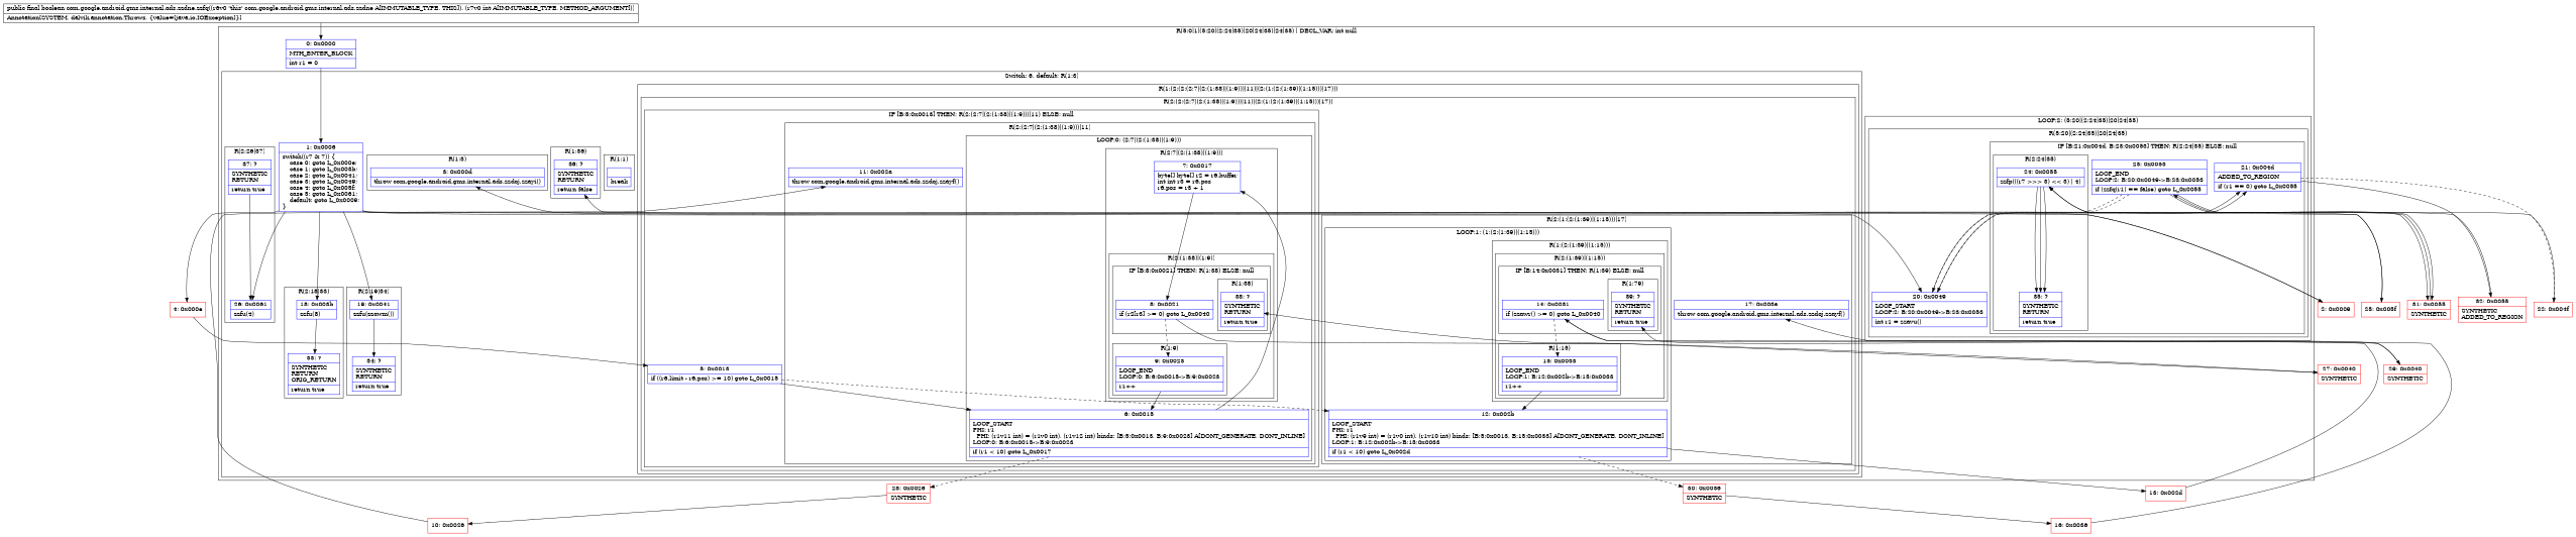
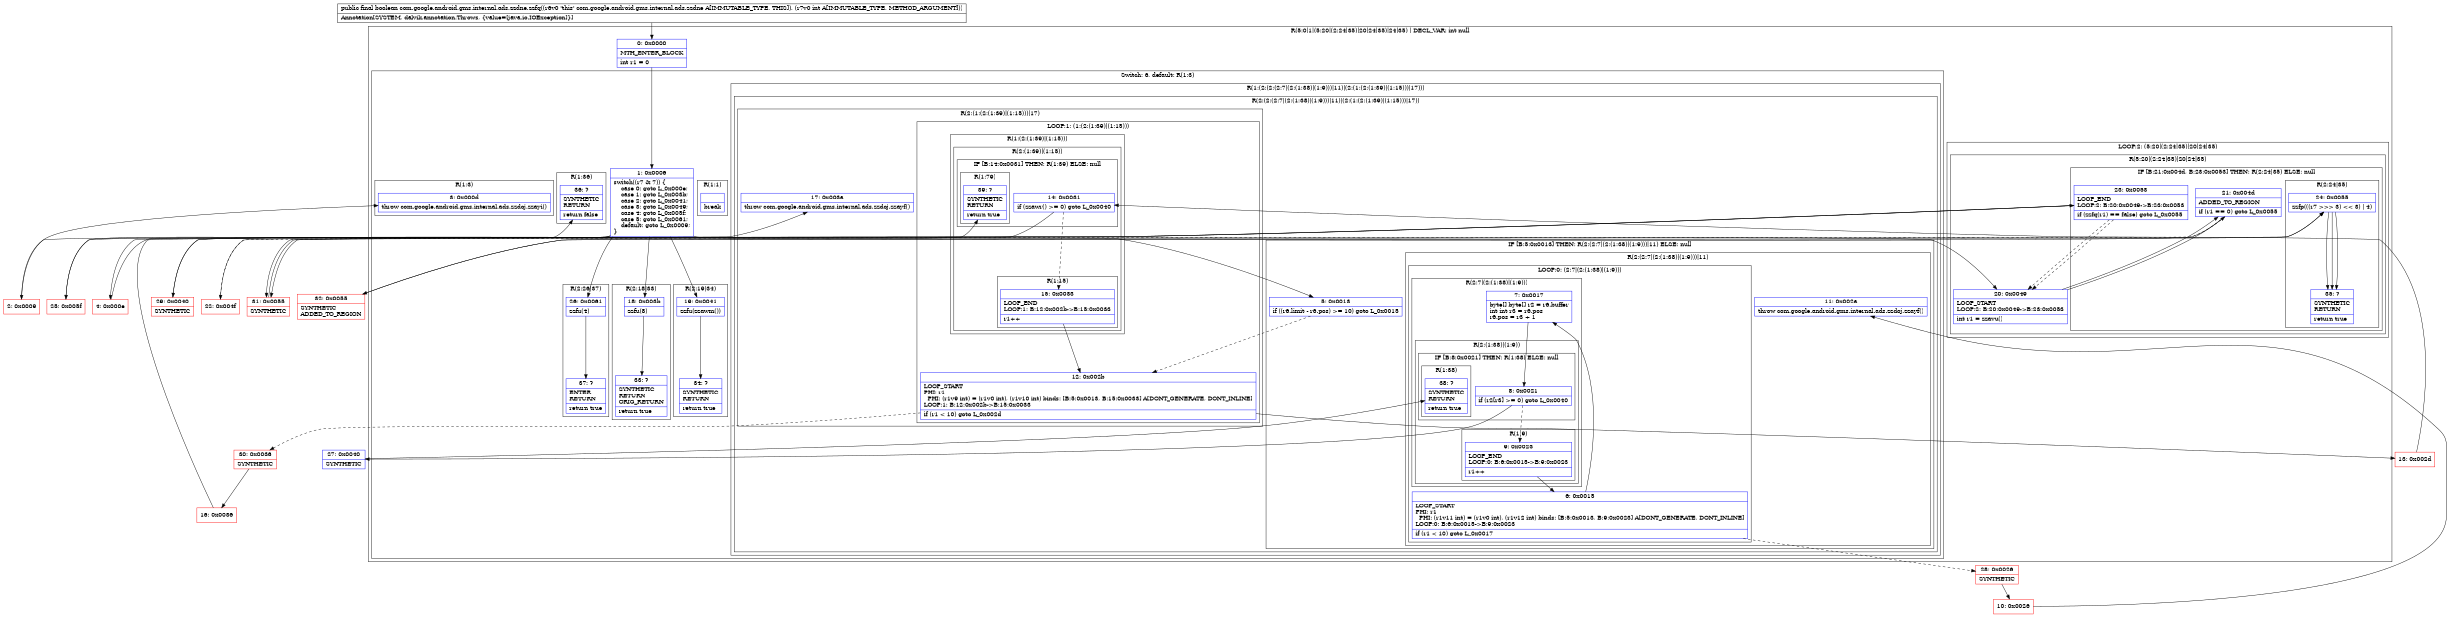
  digraph {
    node [color=blue shape=record]
    n1 [label="{38\:\ ?|SYNTHETIC\lRETURN\l|return true\l}"]
    n2 [label="{8\:\ 0x0021|if (r2[r3] \>= 0) goto L_0x0040\l}"]
    n3 [label="{9\:\ 0x0023|LOOP_END\lLOOP:0: B:6:0x0015\-\>B:9:0x0023\l|r1++\l}"]
    n4 [label="{7\:\ 0x0017|byte[] byte[] r2 = r6.buffer\lint int r3 = r6.pos\lr6.pos = r3 + 1\l}"]
    n5 [label="{6\:\ 0x0015|LOOP_START\lPHI: r1 \l  PHI: (r1v11 int) = (r1v0 int), (r1v12 int) binds: [B:5:0x0013, B:9:0x0023] A[DONT_GENERATE, DONT_INLINE]\lLOOP:0: B:6:0x0015\-\>B:9:0x0023\l|if (r1 \< 10) goto L_0x0017\l}"]
    n6 [label="{11\:\ 0x002a|throw com.google.android.gms.internal.ads.zzdoj.zzayf()\l}"]
    n7 [label="{5\:\ 0x0013|if ((r6.limit \- r6.pos) \>= 10) goto L_0x0015\l}"]
    n8 [label="{39\:\ ?|SYNTHETIC\lRETURN\l|return true\l}"]
    n9 [label="{14\:\ 0x0031|if (zzawr() \>= 0) goto L_0x0040\l}"]
    n10 [label="{15\:\ 0x0033|LOOP_END\lLOOP:1: B:12:0x002b\-\>B:15:0x0033\l|r1++\l}"]
    n11 [label="{12\:\ 0x002b|LOOP_START\lPHI: r1 \l  PHI: (r1v9 int) = (r1v0 int), (r1v10 int) binds: [B:5:0x0013, B:15:0x0033] A[DONT_GENERATE, DONT_INLINE]\lLOOP:1: B:12:0x002b\-\>B:15:0x0033\l|if (r1 \< 10) goto L_0x002d\l}"]
    n12 [label="{17\:\ 0x003a|throw com.google.android.gms.internal.ads.zzdoj.zzayf()\l}"]
    n13 [label="{18\:\ 0x003b|zzfu(8)\l}"]
    n14 [label="{33\:\ ?|SYNTHETIC\lRETURN\lORIG_RETURN\l|return true\l}"]
    n15 [label="{19\:\ 0x0041|zzfu(zzawm())\l}"]
    n16 [label="{34\:\ ?|SYNTHETIC\lRETURN\l|return true\l}"]
    n17 [label="{|break\l}"]
    n18 [label="{36\:\ ?|SYNTHETIC\lRETURN\l|return false\l}"]
    n19 [label="{26\:\ 0x0061|zzfu(4)\l}"]
-   n20 [label="{37\:\ ?|SYNTHETIC\lRETURN\l|return true\l}"]
+   n20 [label="{37\:\ ?|ENTER\lRETURN\l|return true\l}"]
    n21 [label="{3\:\ 0x000d|throw com.google.android.gms.internal.ads.zzdoj.zzayi()\l}"]
    n22 [label="{1\:\ 0x0006|switch((r7 & 7)) \{\l    case 0: goto L_0x000e;\l    case 1: goto L_0x003b;\l    case 2: goto L_0x0041;\l    case 3: goto L_0x0049;\l    case 4: goto L_0x005f;\l    case 5: goto L_0x0061;\l    default: goto L_0x0009;\l\}\l}"]
    n23 [label="{24\:\ 0x0055|zzfp(((r7 \>\>\> 3) \<\< 3) \| 4)\l}"]
    n24 [label="{35\:\ ?|SYNTHETIC\lRETURN\l|return true\l}"]
    n25 [label="{23\:\ 0x0053|LOOP_END\lLOOP:2: B:20:0x0049\-\>B:23:0x0053\l|if (zzfq(r1) == false) goto L_0x0055\l}"]
    n26 [label="{21\:\ 0x004d|ADDED_TO_REGION\l|if (r1 == 0) goto L_0x0055\l}"]
    n27 [label="{20\:\ 0x0049|LOOP_START\lLOOP:2: B:20:0x0049\-\>B:23:0x0053\l|int r1 = zzavu()\l}"]
    n28 [label="{0\:\ 0x0000|MTH_ENTER_BLOCK\l|int r1 = 0\l}"]
-   n29 [color=red label="{27\:\ 0x0040|SYNTHETIC\l}"]
+   n29 [label="{27\:\ 0x0040|SYNTHETIC\l}"]
    n30 [color=red label="{28\:\ 0x0026|SYNTHETIC\l}"]
    n31 [color=red label="{29\:\ 0x0040|SYNTHETIC\l}"]
    n32 [color=red label="{13\:\ 0x002d}"]
    n33 [color=red label="{30\:\ 0x0036|SYNTHETIC\l}"]
    n34 [color=red label="{2\:\ 0x0009}"]
    n35 [color=red label="{4\:\ 0x000e}"]
    n36 [color=red label="{25\:\ 0x005f}"]
    n37 [color=red label="{31\:\ 0x0055|SYNTHETIC\l}"]
    n38 [color=red label="{22\:\ 0x004f}"]
    n39 [color=red label="{32\:\ 0x0055|SYNTHETIC\lADDED_TO_REGION\l}"]
    n40 [color=red label="{10\:\ 0x0026}"]
    n41 [color=red label="{16\:\ 0x0036}"]
    n42 [label="{public final boolean com.google.android.gms.internal.ads.zzdne.zzfq((r6v0 'this' com.google.android.gms.internal.ads.zzdne A[IMMUTABLE_TYPE, THIS]), (r7v0 int A[IMMUTABLE_TYPE, METHOD_ARGUMENT]))  | Annotation[SYSTEM, dalvik.annotation.Throws, \{value=[java.io.IOException]\}]\l}" color=""]
    subgraph cluster_1 {
      label="R(5:0|1|(5:20|(2:24|35)|20|24|35)|24|35) | DECL_VAR: int null\l"
      n28
      subgraph cluster_2 {
        label="Switch: 6, default: R(1:3)"
        n22
        subgraph cluster_3 {
          label="R(1:(2:(2:(2:7|(2:(1:38)|(1:9)))|11)|(2:(1:(2:(1:39)|(1:15)))|17)))"
          subgraph cluster_4 {
            label="R(2:(2:(2:7|(2:(1:38)|(1:9)))|11)|(2:(1:(2:(1:39)|(1:15)))|17))"
            subgraph cluster_5 {
              label="IF [B:5:0x0013] THEN: R(2:(2:7|(2:(1:38)|(1:9)))|11) ELSE: null"
              n7
              subgraph cluster_6 {
                label="R(2:(2:7|(2:(1:38)|(1:9)))|11)"
                n6
                subgraph cluster_7 {
                  label="LOOP:0: (2:7|(2:(1:38)|(1:9)))"
                  n5
                  subgraph cluster_8 {
                    label="R(2:7|(2:(1:38)|(1:9)))"
                    n4
                    subgraph cluster_9 {
                      label="R(2:(1:38)|(1:9))"
                      subgraph cluster_10 {
                        label="IF [B:8:0x0021] THEN: R(1:38) ELSE: null"
                        n2
                        subgraph cluster_11 {
                          label="R(1:38)"
                          n1
                        }
                      }
                      subgraph cluster_12 {
                        label="R(1:9)"
                        n3
                      }
                    }
                  }
                }
              }
            }
            subgraph cluster_13 {
              label="R(2:(1:(2:(1:39)|(1:15)))|17)"
              n12
              subgraph cluster_14 {
                label="LOOP:1: (1:(2:(1:39)|(1:15)))"
                n11
                subgraph cluster_15 {
                  label="R(1:(2:(1:39)|(1:15)))"
                  subgraph cluster_16 {
                    label="R(2:(1:39)|(1:15))"
                    subgraph cluster_17 {
                      label="IF [B:14:0x0031] THEN: R(1:39) ELSE: null"
                      n9
                      subgraph cluster_18 {
                        label="R(1:79)"
                        n8
                      }
                    }
                    subgraph cluster_19 {
                      label="R(1:15)"
                      n10
                    }
                  }
                }
              }
            }
          }
        }
        subgraph cluster_20 {
          label="R(2:18|33)"
          n13
          n14
        }
        subgraph cluster_21 {
          label="R(2:19|34)"
          n15
          n16
        }
        subgraph cluster_22 {
          label="R(1:1)"
          n17
        }
        subgraph cluster_23 {
          label="R(1:36)"
          n18
        }
        subgraph cluster_24 {
          label="R(2:26|37)"
          n19
          n20
        }
        subgraph cluster_25 {
          label="R(1:3)"
          n21
        }
      }
      subgraph cluster_26 {
        label="LOOP:2: (5:20|(2:24|35)|20|24|35)"
        subgraph cluster_27 {
          label="R(5:20|(2:24|35)|20|24|35)"
          n27
          subgraph cluster_28 {
            label="IF [B:21:0x004d, B:23:0x0053] THEN: R(2:24|35) ELSE: null"
            n25
            n26
            subgraph cluster_29 {
              label="R(2:24|35)"
              n23
              n24
            }
          }
        }
      }
    }
    n2 -> n3 [style=dashed]
    n2 -> n29
    n3 -> n5
    n4 -> n2
    n5 -> n4
    n5 -> n30 [style=dashed]
-   n7 -> n5
    n7 -> n11 [style=dashed]
    n9 -> n10 [style=dashed]
    n9 -> n31
    n10 -> n11
    n11 -> n32
    n11 -> n33 [style=dashed]
    n13 -> n14
    n15 -> n16
-   n20 -> n19
+   n19 -> n20
    n22 -> n13
    n22 -> n15
    n22 -> n19
    n22 -> n27
    n22 -> n34
    n22 -> n35
    n22 -> n36
    n23 -> n24
    n23 -> n24
    n23 -> n24
    n25 -> n27 [style=dashed]
    n25 -> n27 [style=dashed]
    n25 -> n37
    n25 -> n37
    n26 -> n38 [style=dashed]
    n26 -> n39
    n27 -> n26
    n27 -> n26
    n28 -> n22
    n29 -> n1
    n30 -> n40
    n31 -> n8
    n32 -> n9
    n33 -> n41
    n34 -> n21
    n35 -> n7
    n36 -> n18
    n37 -> n23
    n38 -> n25
    n39 -> n23
    n40 -> n6
    n41 -> n12
    n42 -> n28
  }
